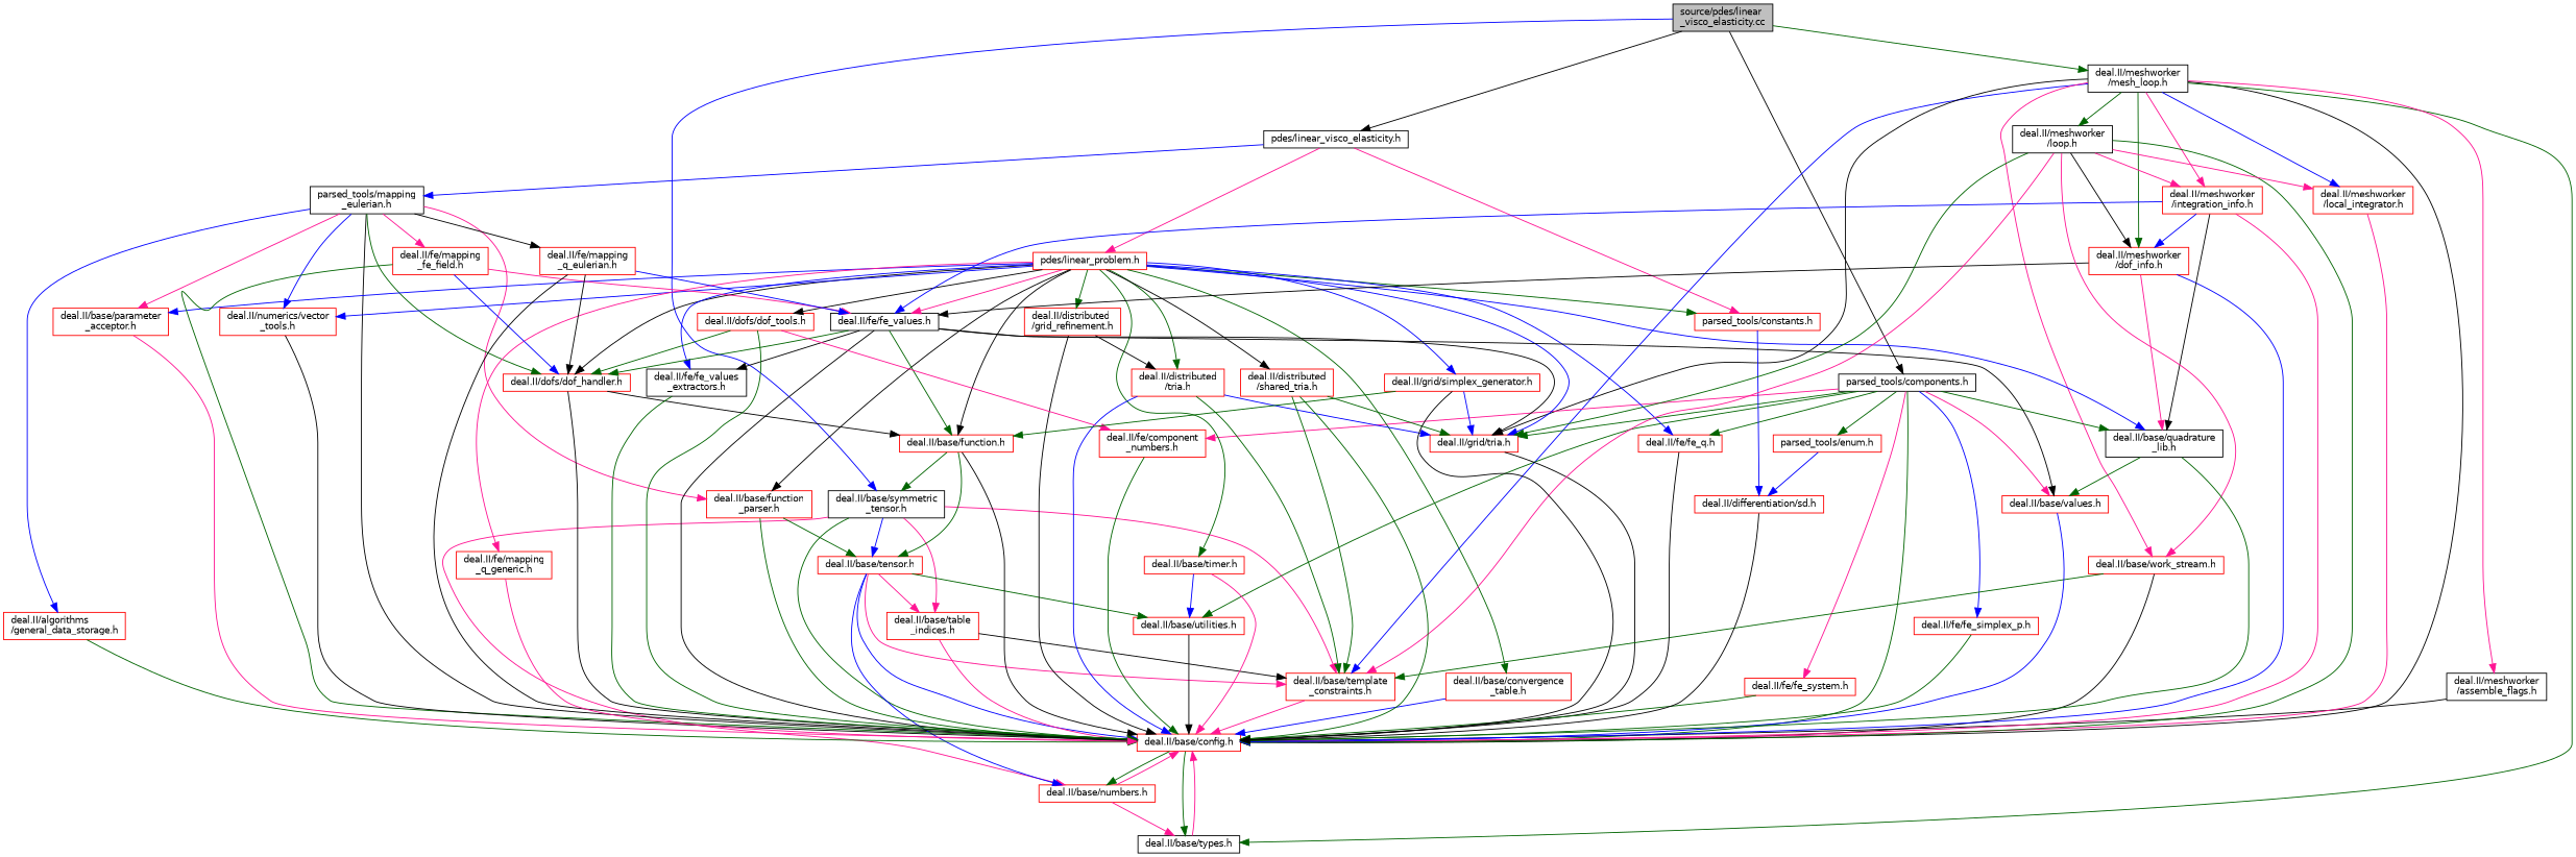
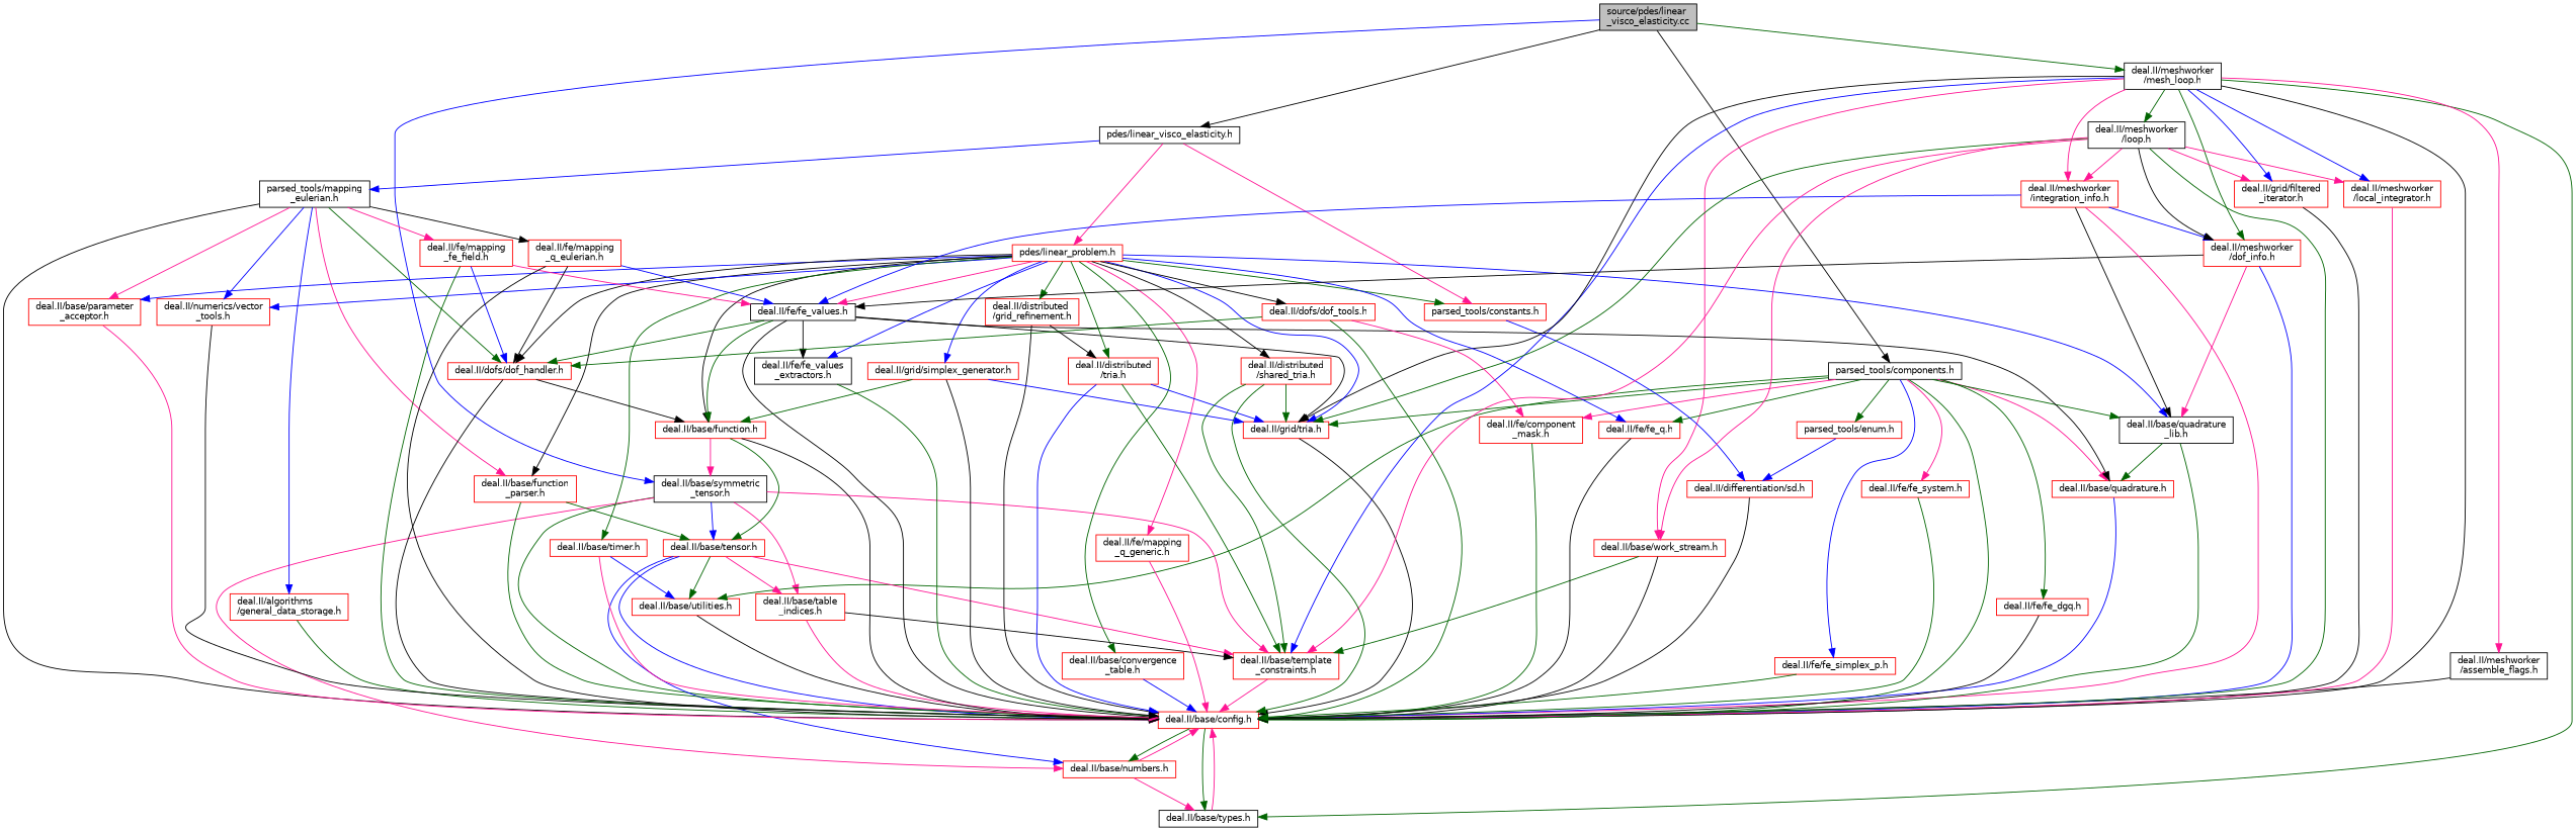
  digraph {
    node [color=red fontname=Helvetica fontsize=10 shape=record]
    edge [color=darkgreen fontname=Helvetica fontsize=10 labelfontname=Helvetica labelfontsize=10 style=solid]
    n1 [color=black fillcolor=grey75 fontcolor=black height=0.2 label="source/pdes/linear\l_visco_elasticity.cc" style=filled width=0.4]
    n2 [color=black height=0.2 label="pdes/linear_visco_elasticity.h" width=0.4]
    n3 [color=black height=0.2 label="deal.II/base/symmetric\l_tensor.h" width=0.4]
    n4 [color=black height=0.2 label="deal.II/meshworker\l/mesh_loop.h" width=0.4]
    n5 [color=black height=0.2 label="parsed_tools/components.h" width=0.4]
    n6 [height=0.2 label="parsed_tools/constants.h" width=0.4]
    n7 [color=black height=0.2 label="parsed_tools/mapping\l_eulerian.h" width=0.4]
    n8 [height=0.2 label="pdes/linear_problem.h" width=0.4]
    n9 [height=0.2 label="deal.II/base/config.h" width=0.4]
    n10 [height=0.2 label="deal.II/base/numbers.h" width=0.4]
    n11 [height=0.2 label="deal.II/base/tensor.h" width=0.4]
    n12 [height=0.2 label="deal.II/base/table\l_indices.h" width=0.4]
    n13 [height=0.2 label="deal.II/base/template\l_constraints.h" width=0.4]
    n14 [color=black height=0.2 label="deal.II/base/types.h" width=0.4]
    n15 [height=0.2 label="deal.II/grid/tria.h" width=0.4]
    n16 [height=0.2 label="deal.II/base/work_stream.h" width=0.4]
+   n17 [height=0.2 label="deal.II/grid/filtered\l_iterator.h" width=0.4]
    n18 [color=black height=0.2 label="deal.II/meshworker\l/assemble_flags.h" width=0.4]
    n19 [height=0.2 label="deal.II/meshworker\l/dof_info.h" width=0.4]
    n20 [height=0.2 label="deal.II/meshworker\l/integration_info.h" width=0.4]
    n21 [height=0.2 label="deal.II/meshworker\l/local_integrator.h" width=0.4]
    n22 [color=black height=0.2 label="deal.II/meshworker\l/loop.h" width=0.4]
    n23 [height=0.2 label="deal.II/base/utilities.h" width=0.4]
-   n24 [height=0.2 label="deal.II/base/values.h" width=0.4]
+   n24 [height=0.2 label="deal.II/base/quadrature.h" width=0.4]
    n25 [color=black height=0.2 label="deal.II/base/quadrature\l_lib.h" width=0.4]
    n26 [height=0.2 label="deal.II/fe/fe_q.h" width=0.4]
-   n27 [height=0.2 label="deal.II/fe/component\l_numbers.h" width=0.4]
+   n27 [height=0.2 label="deal.II/fe/component\l_mask.h" width=0.4]
+   n28 [height=0.2 label="deal.II/fe/fe_dgq.h" width=0.4]
    n29 [height=0.2 label="deal.II/fe/fe_simplex_p.h" width=0.4]
    n30 [height=0.2 label="deal.II/fe/fe_system.h" width=0.4]
    n31 [height=0.2 label="parsed_tools/enum.h" width=0.4]
    n32 [height=0.2 label="deal.II/differentiation/sd.h" width=0.4]
    n33 [height=0.2 label="deal.II/base/parameter\l_acceptor.h" width=0.4]
    n34 [height=0.2 label="deal.II/algorithms\l/general_data_storage.h" width=0.4]
    n35 [height=0.2 label="deal.II/base/function\l_parser.h" width=0.4]
    n36 [height=0.2 label="deal.II/dofs/dof_handler.h" width=0.4]
    n37 [height=0.2 label="deal.II/fe/mapping\l_fe_field.h" width=0.4]
    n38 [height=0.2 label="deal.II/fe/mapping\l_q_eulerian.h" width=0.4]
    n39 [height=0.2 label="deal.II/numerics/vector\l_tools.h" width=0.4]
    n40 [height=0.2 label="deal.II/base/function.h" width=0.4]
    n41 [color=black height=0.2 label="deal.II/fe/fe_values.h" width=0.4]
    n42 [color=black height=0.2 label="deal.II/fe/fe_values\l_extractors.h" width=0.4]
    n43 [height=0.2 label="deal.II/base/convergence\l_table.h" width=0.4]
    n44 [height=0.2 label="deal.II/base/timer.h" width=0.4]
    n45 [height=0.2 label="deal.II/distributed\l/grid_refinement.h" width=0.4]
    n46 [height=0.2 label="deal.II/distributed\l/tria.h" width=0.4]
    n47 [height=0.2 label="deal.II/distributed\l/shared_tria.h" width=0.4]
    n48 [height=0.2 label="deal.II/dofs/dof_tools.h" width=0.4]
    n49 [height=0.2 label="deal.II/fe/mapping\l_q_generic.h" width=0.4]
    n50 [height=0.2 label="deal.II/grid/simplex_generator.h" width=0.4]
    n1 -> n2 [color=black]
    n1 -> n3 [color=blue]
    n1 -> n4
    n1 -> n5 [color=black]
    n2 -> n6 [color=deeppink]
    n2 -> n7 [color=blue]
    n2 -> n8 [color=deeppink]
    n3 -> n9
    n3 -> n10 [color=deeppink]
    n3 -> n11 [color=blue]
    n3 -> n12 [color=deeppink]
    n3 -> n13 [color=deeppink]
    n4 -> n9 [color=black]
    n4 -> n13 [color=blue]
    n4 -> n14
    n4 -> n15 [color=black]
    n4 -> n16 [color=deeppink]
+   n4 -> n17 [color=blue]
    n4 -> n18 [color=deeppink]
    n4 -> n19
    n4 -> n20 [color=deeppink]
    n4 -> n21 [color=blue]
    n4 -> n22
    n5 -> n9
    n5 -> n15
    n5 -> n23
    n5 -> n24 [color=deeppink]
    n5 -> n25
    n5 -> n26
    n5 -> n27 [color=deeppink]
+   n5 -> n28
    n5 -> n29 [color=blue]
    n5 -> n30 [color=deeppink]
    n5 -> n31
    n6 -> n32 [color=blue]
    n7 -> n9 [color=black]
    n7 -> n33 [color=deeppink]
    n7 -> n34 [color=blue]
    n7 -> n35 [color=deeppink]
    n7 -> n36
    n7 -> n37 [color=deeppink]
    n7 -> n38 [color=black]
    n7 -> n39 [color=blue]
    n8 -> n6
    n8 -> n15 [color=blue]
    n8 -> n25 [color=blue]
    n8 -> n26 [color=blue]
    n8 -> n33 [color=blue]
    n8 -> n35 [color=black]
    n8 -> n36 [color=black]
    n8 -> n39 [color=blue]
    n8 -> n40 [color=black]
    n8 -> n41 [color=deeppink]
    n8 -> n42 [color=blue]
    n8 -> n43
    n8 -> n44
    n8 -> n45
    n8 -> n46
    n8 -> n47 [color=black]
    n8 -> n48 [color=black]
    n8 -> n49 [color=deeppink]
    n8 -> n50 [color=blue]
    n9 -> n10
    n9 -> n14
    n10 -> n9 [color=deeppink]
    n10 -> n14 [color=deeppink]
    n11 -> n9 [color=blue]
    n11 -> n10 [color=blue]
    n11 -> n12 [color=deeppink]
    n11 -> n13 [color=deeppink]
    n11 -> n23
    n12 -> n9 [color=deeppink]
    n12 -> n13 [color=black]
    n13 -> n9 [color=deeppink]
    n14 -> n9 [color=deeppink]
    n15 -> n9 [color=black]
    n16 -> n9 [color=black]
    n16 -> n13
+   n17 -> n9 [color=black]
    n18 -> n9 [color=black]
    n19 -> n9 [color=blue]
    n19 -> n25 [color=deeppink]
    n19 -> n41 [color=black]
    n20 -> n9 [color=deeppink]
    n20 -> n19 [color=blue]
    n20 -> n25 [color=black]
    n20 -> n41 [color=blue]
    n21 -> n9 [color=deeppink]
    n22 -> n9
    n22 -> n13 [color=deeppink]
    n22 -> n15
    n22 -> n16 [color=deeppink]
+   n22 -> n17 [color=deeppink]
    n22 -> n19 [color=black]
    n22 -> n20 [color=deeppink]
    n22 -> n21 [color=deeppink]
    n23 -> n9 [color=black]
    n24 -> n9 [color=blue]
    n25 -> n9
    n25 -> n24
    n26 -> n9 [color=black]
    n27 -> n9
+   n28 -> n9 [color=black]
    n29 -> n9
    n30 -> n9
    n31 -> n32 [color=blue]
    n32 -> n9 [color=black]
    n33 -> n9 [color=deeppink]
    n34 -> n9
    n35 -> n9
    n35 -> n11
    n36 -> n9 [color=black]
    n36 -> n40 [color=black]
    n37 -> n9
    n37 -> n36 [color=blue]
    n37 -> n41 [color=deeppink]
    n38 -> n9 [color=black]
    n38 -> n36 [color=black]
    n38 -> n41 [color=blue]
    n39 -> n9 [color=black]
-   n40 -> n3
+   n40 -> n3 [color=deeppink]
    n40 -> n9 [color=black]
    n40 -> n11
    n41 -> n9 [color=black]
    n41 -> n15 [color=black]
    n41 -> n24 [color=black]
    n41 -> n36
    n41 -> n40
    n41 -> n42 [color=black]
    n42 -> n9
    n43 -> n9 [color=blue]
    n44 -> n9 [color=deeppink]
    n44 -> n23 [color=blue]
    n45 -> n9 [color=black]
    n45 -> n46 [color=black]
    n46 -> n9 [color=blue]
    n46 -> n13
    n46 -> n15 [color=blue]
    n47 -> n9
    n47 -> n13
    n47 -> n15
    n48 -> n9
    n48 -> n27 [color=deeppink]
    n48 -> n36
    n49 -> n9 [color=deeppink]
    n50 -> n9 [color=black]
    n50 -> n15 [color=blue]
    n50 -> n40
  }
